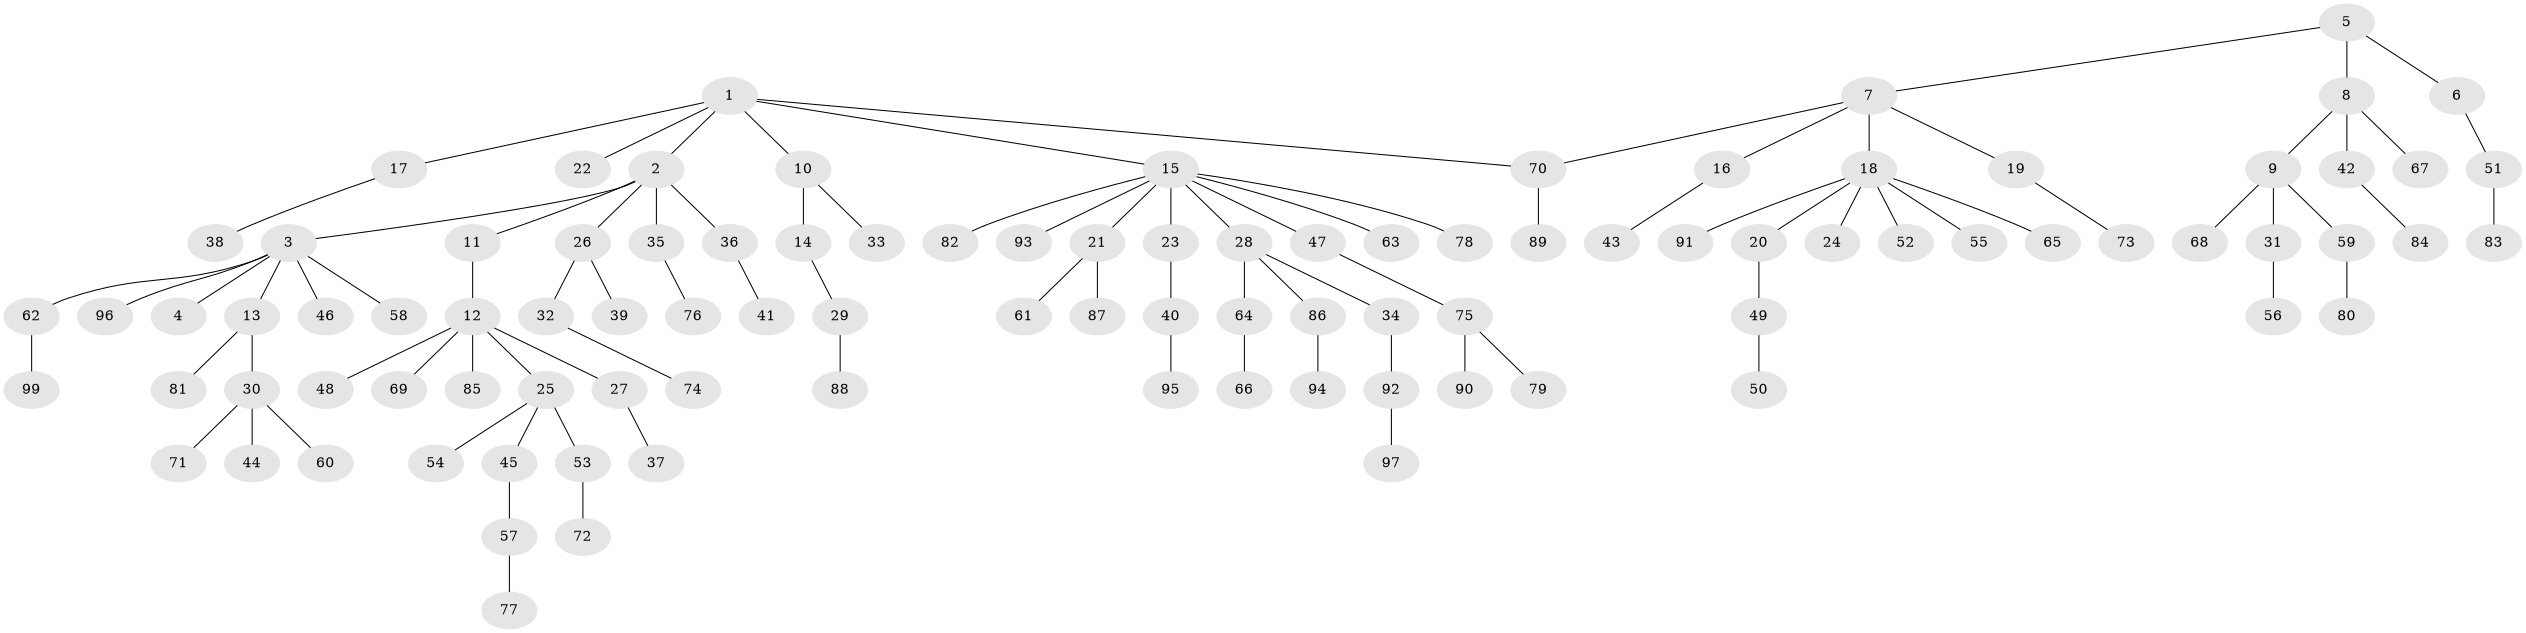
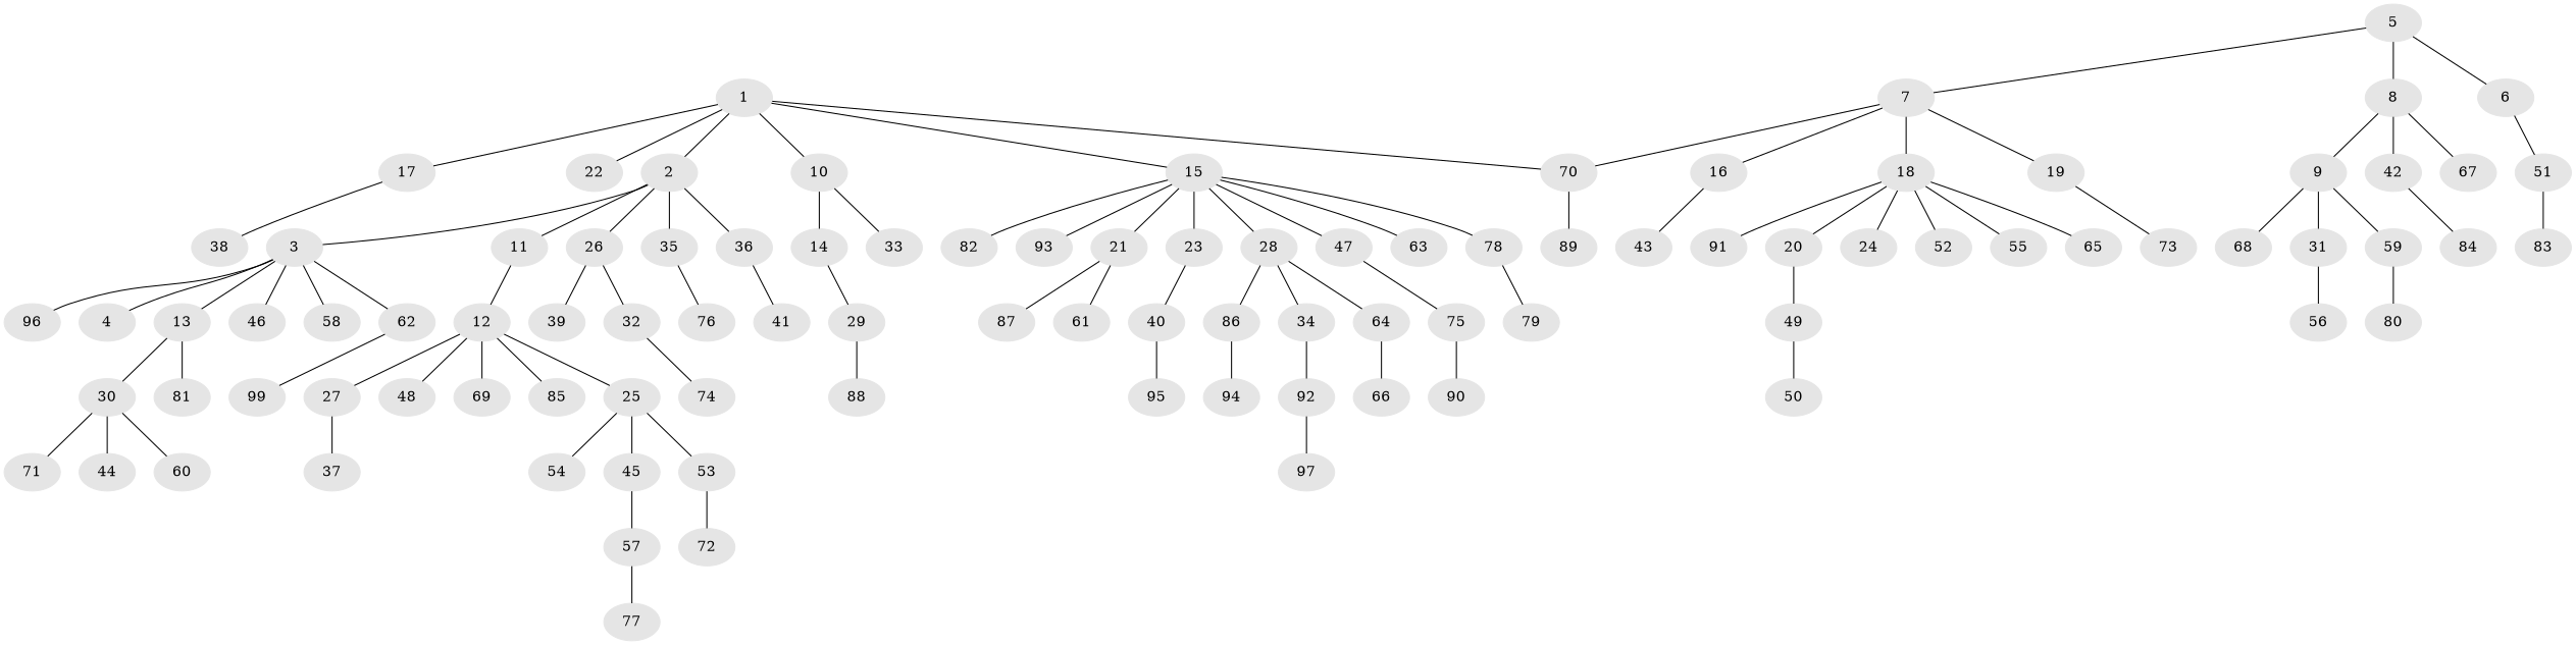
  graph {
    node [color=gray90 style=filled]
    1
    2
    10
    15
    17
    22
    70
    3
    11
    26
    35
    36
    5
    6
    7
    8
    14
    33
    21
    23
    28
    47
    63
    78
    82
    93
    38
    4
    13
    46
    58
    62
    96
    12
    32
    39
    76
    41
    30
    81
    99
    51
    16
    18
    19
    9
    42
    67
    83
    43
    20
    24
    52
    55
    65
    91
    73
    89
    31
    59
    68
    84
    56
    80
    29
    25
    27
    48
    69
    85
    45
    53
    54
    37
    44
    60
    71
    88
    61
    87
    40
    34
    64
    86
    75
    79
    49
    50
    95
    57
    72
    74
    92
    66
    94
    97
    77
    90
    1 -- 2
    1 -- 10
    1 -- 15
    1 -- 17
    1 -- 22
    1 -- 70
    2 -- 3
    2 -- 11
    2 -- 26
    2 -- 35
    2 -- 36
    10 -- 14
    10 -- 33
    15 -- 21
    15 -- 23
    15 -- 28
    15 -- 47
    15 -- 63
    15 -- 78
    15 -- 82
    15 -- 93
    17 -- 38
    70 -- 89
    3 -- 4
    3 -- 13
    3 -- 46
    3 -- 58
    3 -- 62
    3 -- 96
    11 -- 12
    26 -- 32
    26 -- 39
    35 -- 76
    36 -- 41
    5 -- 6
    5 -- 7
    5 -- 8
    6 -- 51
    7 -- 70
    7 -- 16
    7 -- 18
    7 -- 19
    8 -- 9
    8 -- 42
    8 -- 67
    14 -- 29
    21 -- 61
    21 -- 87
    23 -- 40
    28 -- 34
    28 -- 64
    28 -- 86
    47 -- 75
-   75 -- 79
+   78 -- 79
    13 -- 30
    13 -- 81
    62 -- 99
    12 -- 25
    12 -- 27
    12 -- 48
    12 -- 69
    12 -- 85
    32 -- 74
    30 -- 44
    30 -- 60
    30 -- 71
    51 -- 83
    16 -- 43
    18 -- 20
    18 -- 24
    18 -- 52
    18 -- 55
    18 -- 65
    18 -- 91
    19 -- 73
    9 -- 31
    9 -- 59
    9 -- 68
    42 -- 84
    20 -- 49
    31 -- 56
    59 -- 80
    29 -- 88
    25 -- 45
    25 -- 53
    25 -- 54
    27 -- 37
    45 -- 57
    53 -- 72
    40 -- 95
    34 -- 92
    64 -- 66
    86 -- 94
    75 -- 90
    49 -- 50
    57 -- 77
    92 -- 97
  }
